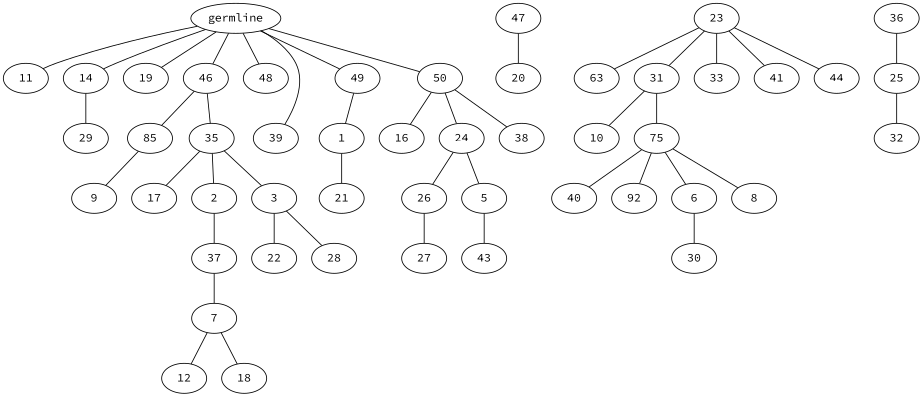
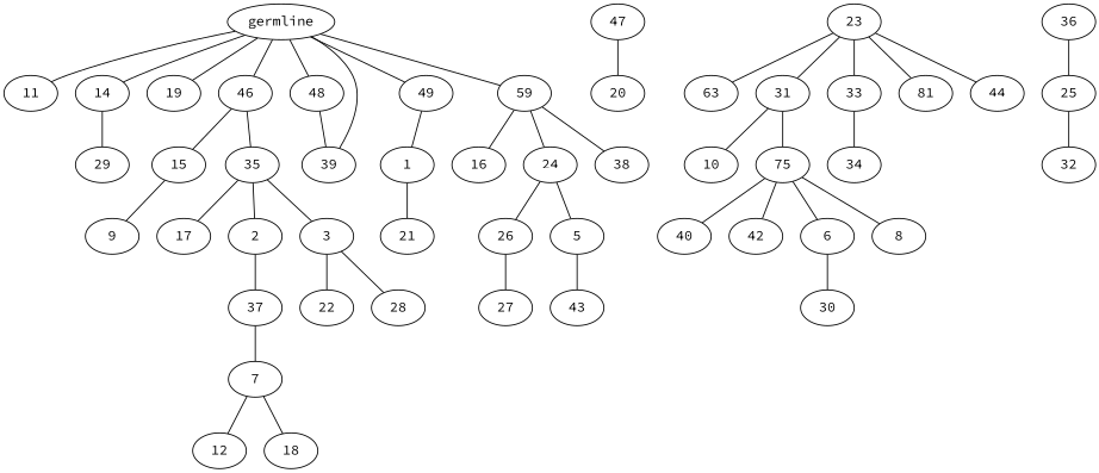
  graph {
    fontname="Source Code Pro"
    node [fontname="Source Code Pro"]
    edge [fontname="Source Code Pro"]
    n1 [label=germline]
    n2 [label=11]
    n3 [label=14]
    n4 [label=19]
    n5 [label=46]
    n6 [label=48]
    n7 [label=49]
-   n8 [label=50]
+   n8 [label=59]
    n9 [label=39]
    n10 [label=29]
-   n11 [label=85]
+   n11 [label=15]
    n12 [label=35]
    n13 [label=47]
    n14 [label=20]
    n15 [label=1]
    n16 [label=16]
    n17 [label=24]
    n18 [label=38]
    n19 [label=9]
    n20 [label=23]
    n21 [label=63]
    n22 [label=31]
    n23 [label=33]
-   n24 [label=41]
+   n24 [label=81]
    n25 [label=44]
    n26 [label=17]
    n27 [label=2]
    n28 [label=3]
    n29 [label=10]
    n30 [label=75]
+   n31 [label=34]
    n32 [label=36]
    n33 [label=25]
    n34 [label=40]
-   n35 [label=92]
+   n35 [label=42]
    n36 [label=6]
    n37 [label=8]
    n38 [label=30]
    n39 [label=32]
    n40 [label=37]
    n41 [label=22]
    n42 [label=28]
    n43 [label=7]
    n44 [label=12]
    n45 [label=18]
    n46 [label=21]
    n47 [label=26]
    n48 [label=5]
    n49 [label=27]
    n50 [label=43]
    n1 -- n2
    n1 -- n3
    n1 -- n4
    n1 -- n5
    n1 -- n6
    n1 -- n7
    n1 -- n8
    n1 -- n9
    n3 -- n10
    n5 -- n11
    n5 -- n12
+   n6 -- n9
    n7 -- n15
    n8 -- n16
    n8 -- n17
    n8 -- n18
    n11 -- n19
    n12 -- n26
    n12 -- n27
    n12 -- n28
    n13 -- n14
    n15 -- n46
    n17 -- n47
    n17 -- n48
    n20 -- n21
    n20 -- n22
    n20 -- n23
    n20 -- n24
    n20 -- n25
    n22 -- n29
    n22 -- n30
+   n23 -- n31
    n27 -- n40
    n28 -- n41
    n28 -- n42
    n30 -- n34
    n30 -- n35
    n30 -- n36
    n30 -- n37
    n32 -- n33
    n33 -- n39
    n36 -- n38
    n40 -- n43
    n43 -- n44
    n43 -- n45
    n47 -- n49
    n48 -- n50
  }
